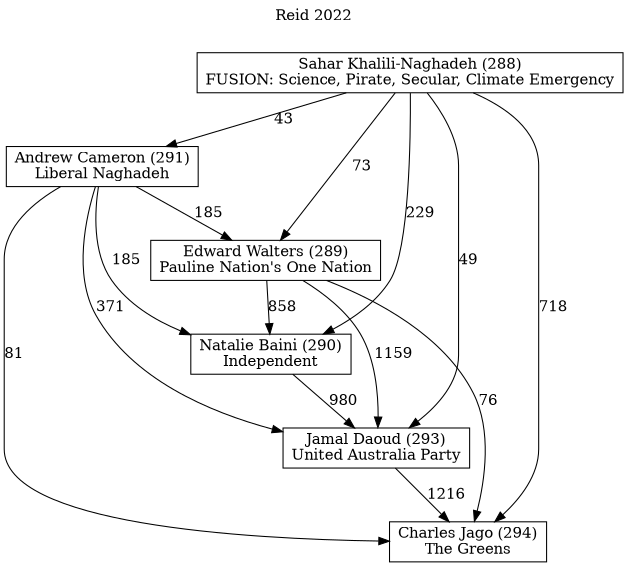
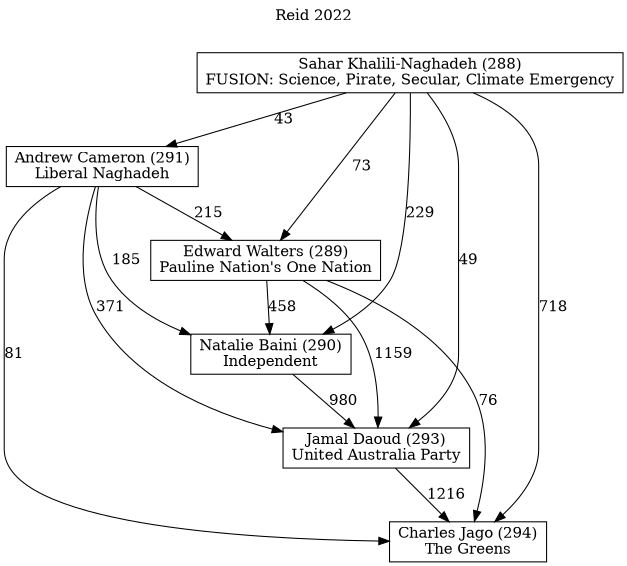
  digraph {
    label="Reid 2022"
    labelloc=t
    mclimit=10
    node [shape=box]
    n1 [label="Charles Jago (294)\nThe Greens"]
    n2 [label="Andrew Cameron (291)\nLiberal Naghadeh"]
    n3 [label="Natalie Baini (290)\nIndependent"]
    n4 [label="Jamal Daoud (293)\nUnited Australia Party"]
    n5 [label="Edward Walters (289)\nPauline Nation's One Nation"]
    n6 [label="Sahar Khalili-Naghadeh (288)\nFUSION: Science, Pirate, Secular, Climate Emergency"]
    n2 -> n1 [label=81]
    n2 -> n3 [label=185]
    n2 -> n4 [label=371]
-   n2 -> n5 [label=185]
+   n2 -> n5 [label=215]
    n3 -> n4 [label=980]
    n4 -> n1 [label=1216]
    n5 -> n1 [label=76]
-   n5 -> n3 [label=858]
+   n5 -> n3 [label=458]
    n5 -> n4 [label=1159]
    n6 -> n1 [label=718]
    n6 -> n2 [label=43]
    n6 -> n3 [label=229]
    n6 -> n4 [label=49]
    n6 -> n5 [label=73]
  }
